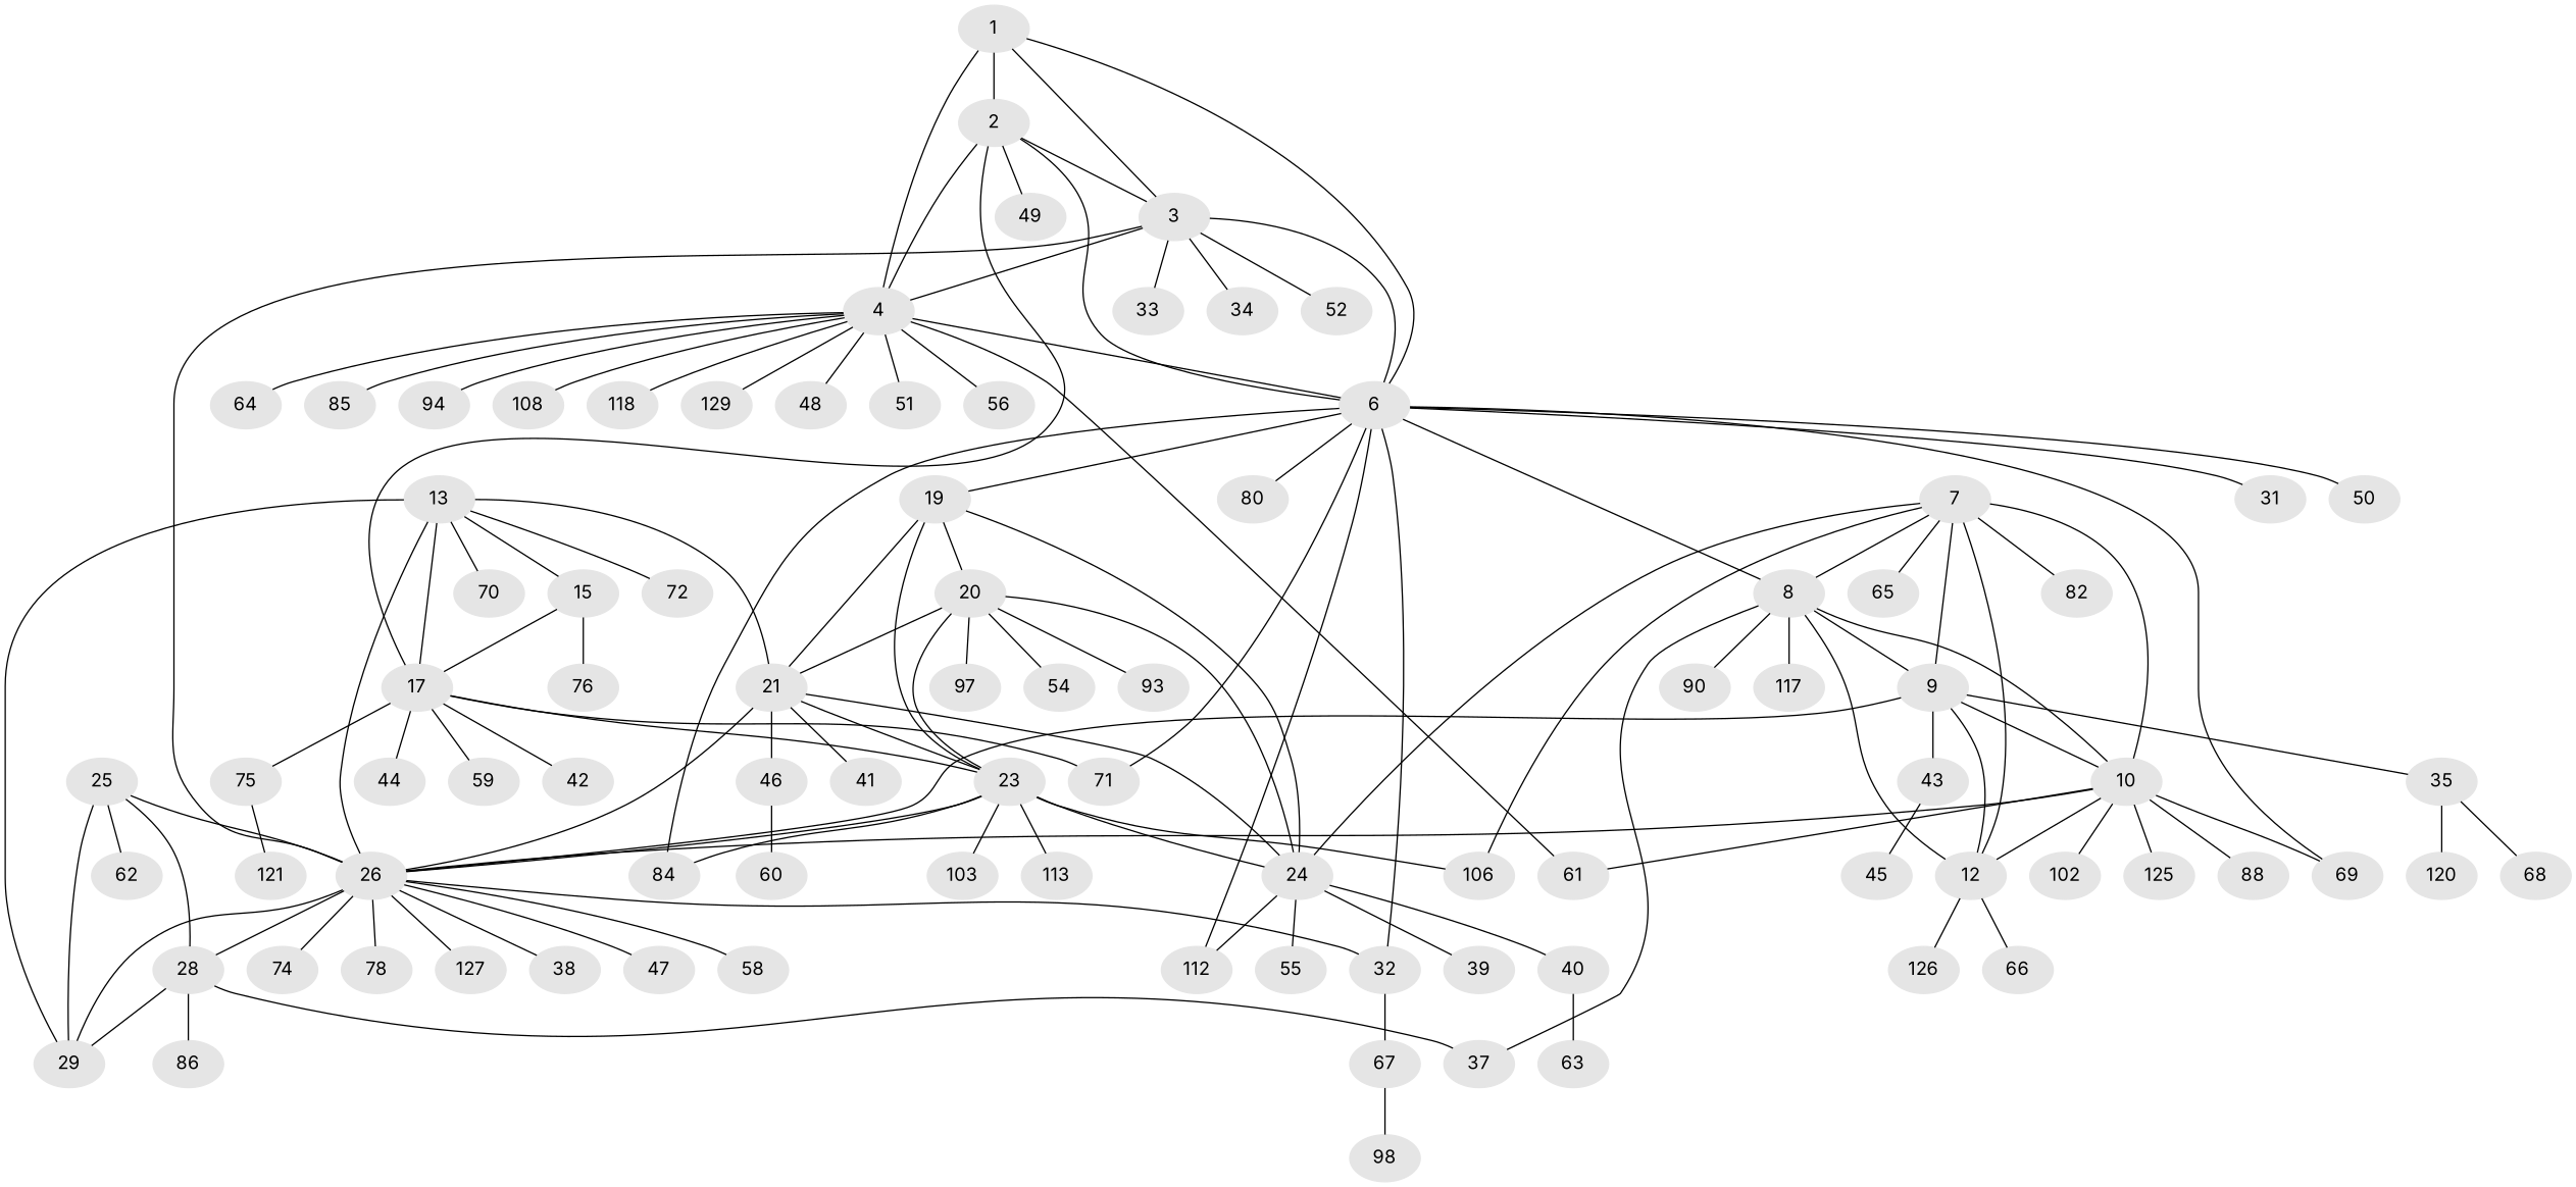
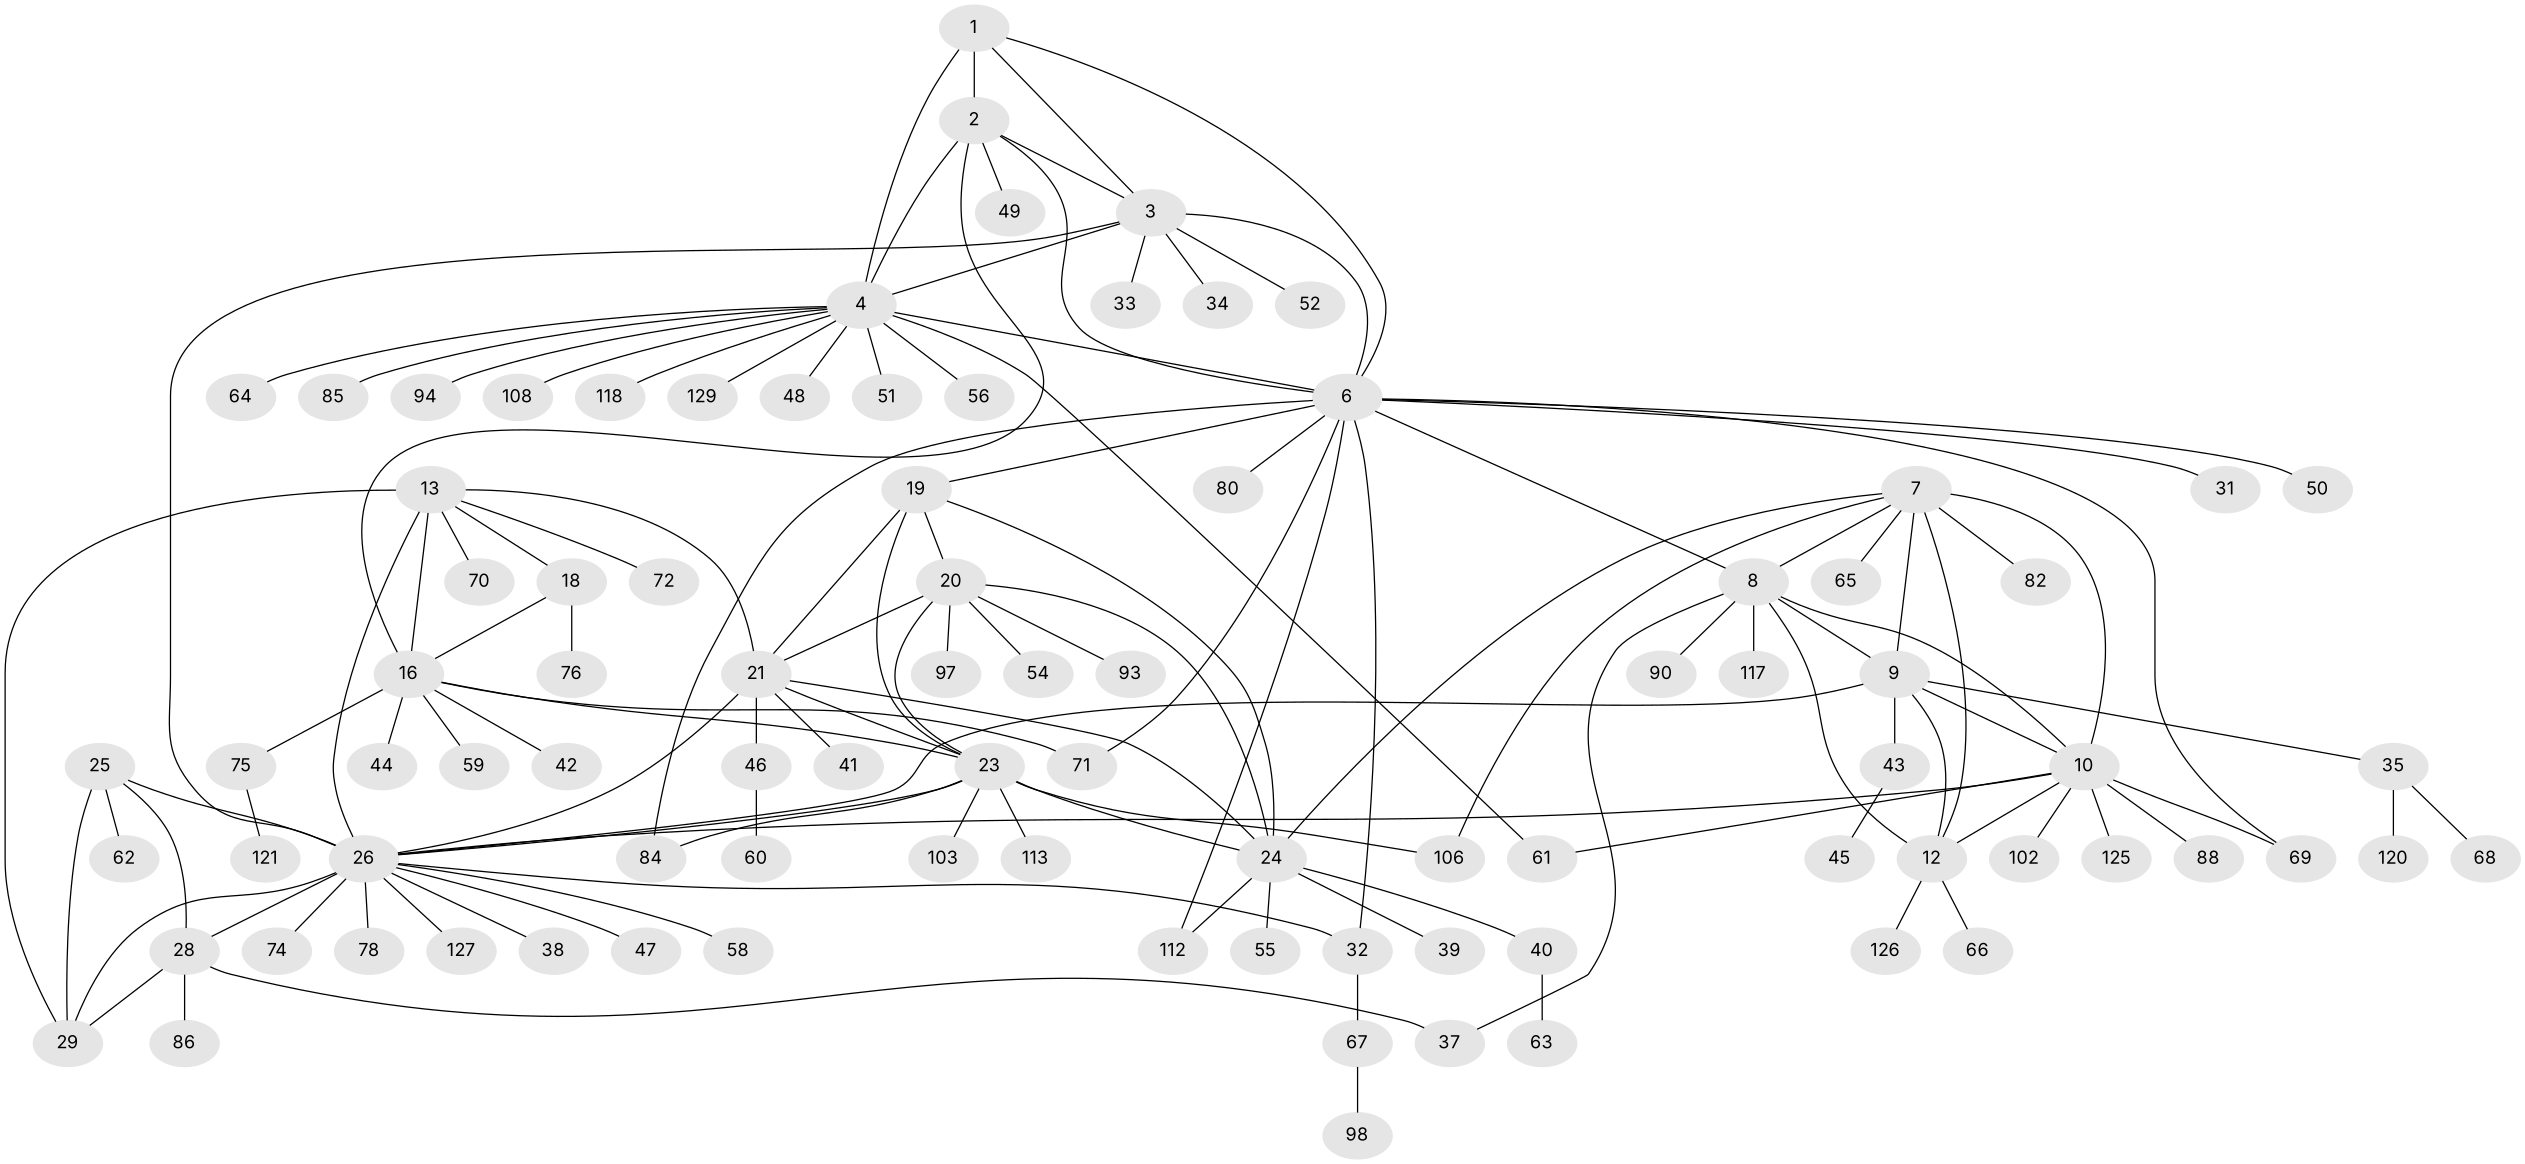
  graph {
    fontname=Inter
    node [color=gray90 fontname=Inter style=filled]
    edge [fontname=Inter]
    1
    2
    3
    4 [super="+5"]
    6
-   16 [super="+17" label=17]
+   16 [super="+17"]
    49
    26 [super="+27+36+87+119+128+83+95+109"]
    33
    34
    52
    48
    51
    56
    61 [super="+122+100"]
    64
    85
    94 [super="+123+105"]
    108
    118
    129
    8
    19
    31
    32
    50
    69 [super="+110"]
    71
    80
    84
    112
    23
    42
    44
    59
    75
    29 [super="+57"]
    28
    38
    47
    58
    74
    78
    127
    9
    10 [super="+11+115"]
    12
    37
    90
    117
    24
    21 [super="+114+107+124+22"]
    20
    67
    7
    65
    82
    106
    35
    43
    88
    102
    125
    66
    126
    39
    40
    55 [super="+79"]
    68
    120
    45
    13 [super="+14"]
-   15 [super="+53+91+77"]
+   15 [super="+53+91+77" label=18]
    70
    72
    76 [super="+92"]
    41
    46
    103
    113
    121
    54
    93
    97
    60 [super="+81+89"]
    63
    25 [super="+30"]
    62
    86
    98
    1 -- 2
    1 -- 3
    1 -- 4 [weight=2]
    1 -- 6
    2 -- 3
    2 -- 4 [weight=2]
    2 -- 6
    2 -- 16
    2 -- 49
    3 -- 4 [weight=2]
    3 -- 6
    3 -- 26
    3 -- 33
    3 -- 34
    3 -- 52
    4 -- 6 [weight=2]
    4 -- 48
    4 -- 51
    4 -- 56
    4 -- 61
    4 -- 64
    4 -- 85
    4 -- 94
    4 -- 108
    4 -- 118
    4 -- 129
    6 -- 8
    6 -- 19
    6 -- 31
    6 -- 32
    6 -- 50
    6 -- 69
    6 -- 71
    6 -- 80
    6 -- 84
    6 -- 112
    16 -- 71
    16 -- 23
    16 -- 42
    16 -- 44
    16 -- 59
    16 -- 75
    26 -- 32
    26 -- 29 [weight=2]
    26 -- 28 [weight=2]
    26 -- 38
    26 -- 47
    26 -- 58
    26 -- 74
    26 -- 78
    26 -- 127
    8 -- 9
    8 -- 10 [weight=2]
    8 -- 12
    8 -- 37
    8 -- 90
    8 -- 117
    19 -- 23
    19 -- 24
    19 -- 21 [weight=2]
    19 -- 20
    32 -- 67
    23 -- 26 [weight=2]
    23 -- 84
    23 -- 24
    23 -- 106
    23 -- 103
    23 -- 113
    75 -- 121
    28 -- 29
    28 -- 37
    28 -- 86
    9 -- 26
    9 -- 10 [weight=2]
    9 -- 12
    9 -- 35
    9 -- 43
    10 -- 26
    10 -- 61
    10 -- 69
    10 -- 12 [weight=2]
    10 -- 88
    10 -- 102
    10 -- 125
    12 -- 66
    12 -- 126
    24 -- 112
    24 -- 39
    24 -- 40
    24 -- 55
    21 -- 26
    21 -- 23 [weight=2]
    21 -- 24 [weight=2]
    21 -- 41
    21 -- 46
    20 -- 23
    20 -- 24
    20 -- 21 [weight=2]
    20 -- 54
    20 -- 93
    20 -- 97
    67 -- 98
    7 -- 8
    7 -- 9
    7 -- 10 [weight=2]
    7 -- 12
    7 -- 24
    7 -- 65
    7 -- 82
    7 -- 106
    35 -- 68
    35 -- 120
    43 -- 45
    40 -- 63
    13 -- 16 [weight=6]
    13 -- 26
    13 -- 29
    13 -- 21
    13 -- 15 [weight=3]
    13 -- 70
    13 -- 72
    15 -- 16 [weight=2]
    15 -- 76
    46 -- 60
    25 -- 26 [weight=4]
    25 -- 29 [weight=2]
    25 -- 28 [weight=2]
    25 -- 62
  }
